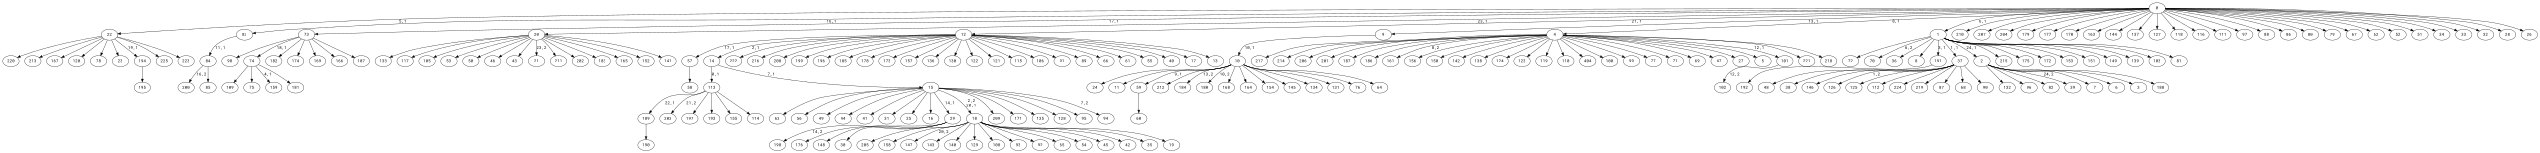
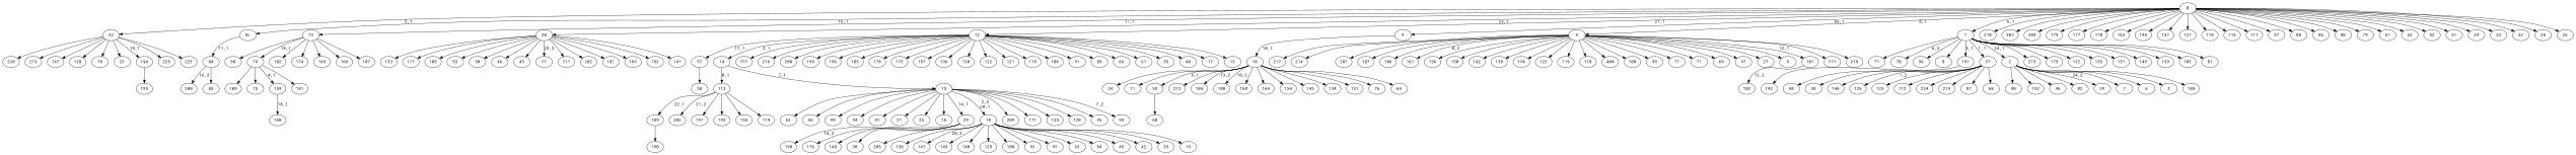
  digraph {
    fontname="Roboto Mono"
    node [fontname="Roboto Mono"]
    edge [fontname="Roboto Mono"]
    194
    195
    191
    192
    189
    190
    159
+   160
    113
    203
    197
    193
    155
    114
    101
    102
    84
    200
    85
    83
    74
    181
    109
    75
    73
    182
    174
    169
    166
    107
    98
    59
    60
    57
    58
    37
    224
    219
    146
    126
    125
    112
    90
    87
    68
    48
    38
    29
    198
    176
    148
    30
    22
    225
    223
    220
    213
    167
    120
    78
    23
    20
    211
    202
    183
    165
    152
    141
    133
    117
    105
    53
    50
    46
    43
    21
    18
    205
    158
    147
    143
    140
    129
    108
    93
    92
    65
    54
    45
    42
    35
    19
    15
    209
    171
    135
    128
    95
    94
    63
    56
    49
    44
    41
    31
    25
    16
    14
    12
    222
    216
    208
    199
    196
    185
    178
    173
    157
    136
    130
    122
    121
    115
    106
    91
    89
    66
    61
    55
    40
    17
    13
    10
    212
    184
    180
    168
    164
    154
    145
    134
    131
    76
    64
    24
    11
    9
    4
    221
    218
    217
    214
-   206
    201
    187
    186
    161
    156
    150
    142
    138
    124
    123
    119
    110
    n166 [label=404]
    100
    99
    77
    71
    69
    47
    27
    5
    2
    188
    132
    96
    82
    39
    7
    6
    3
    1
    215
    175
    172
    153
    151
    149
    139
    103
    81
    72
    70
    36
    8
    0
    210
    207
    204
    179
    177
    170
    163
    144
    137
    127
    118
    116
    111
    97
    88
    86
    80
    79
    67
    62
    52
    51
    34
    33
    32
    28
    26
    194 -> 195
    191 -> 192
    189 -> 190
+   159 -> 160 [label="18,2"]
    113 -> 189 [label="22,1"]
    113 -> 203 [label="21,2"]
    113 -> 197
    113 -> 193
    113 -> 155
    113 -> 114
    101 -> 102 [label="12,2"]
    84 -> 200 [label="16,2"]
    84 -> 85
    83 -> 84 [label="11,1"]
    74 -> 159 [label="4,1"]
    74 -> 181
    74 -> 109
    74 -> 75
    73 -> 74 [label="18,1"]
    73 -> 182
    73 -> 174
    73 -> 169
    73 -> 166
    73 -> 107
    73 -> 98
    59 -> 60
    57 -> 58
    37 -> 224
    37 -> 219
    37 -> 146
    37 -> 126 [label="1,2"]
    37 -> 125
    37 -> 112
-   37 -> 90
+   2 -> 90
    37 -> 87
    37 -> 68
    37 -> 48
    37 -> 38
    29 -> 198 [label="14,2"]
    29 -> 176
    29 -> 148
    29 -> 30
    22 -> 194 [label="19,1"]
    22 -> 225
    22 -> 223
    22 -> 220
    22 -> 213
    22 -> 167
    22 -> 120
    22 -> 78
    22 -> 23
    20 -> 211
    20 -> 202
    20 -> 183
    20 -> 165
    20 -> 152
    20 -> 141
    20 -> 133
    20 -> 117
    20 -> 105
    20 -> 53
    20 -> 50
    20 -> 46
    20 -> 43
    20 -> 21 [label="23,2"]
    18 -> 205
    18 -> 158
    18 -> 147 [label="20,2"]
    18 -> 143
    18 -> 140
    18 -> 129
    18 -> 108
    18 -> 93
    18 -> 92
    18 -> 65
    18 -> 54
    18 -> 45
    18 -> 42
    18 -> 35
    18 -> 19
    15 -> 29 [label="14,1"]
    15 -> 18 [label="2,2\n20,1"]
    15 -> 209
    15 -> 171
    15 -> 135
    15 -> 128
    15 -> 95
    15 -> 94 [label="7,2"]
    15 -> 63
    15 -> 56
    15 -> 49
    15 -> 44
    15 -> 41
    15 -> 31
    15 -> 25
    15 -> 16
    14 -> 113 [label="0,1"]
    14 -> 15 [label="7,1"]
    12 -> 57 [label="17,1"]
    12 -> 14 [label="2,1"]
    12 -> 222
    12 -> 216
    12 -> 208
    12 -> 199
    12 -> 196
    12 -> 185
    12 -> 178
    12 -> 173
    12 -> 157
    12 -> 136
    12 -> 130
    12 -> 122
    12 -> 121
    12 -> 115
    12 -> 106
    12 -> 91
    12 -> 89
    12 -> 66
    12 -> 61
    12 -> 55
    12 -> 40
    12 -> 17
    12 -> 13
    10 -> 59 [label="9,1"]
    10 -> 212
    10 -> 184 [label="13,2"]
    10 -> 180 [label="10,2"]
    10 -> 168
    10 -> 164
    10 -> 154
    10 -> 145
    10 -> 134
    10 -> 131
    10 -> 76
    10 -> 64
    10 -> 24
    10 -> 11
    9 -> 10 [label="10,1"]
    4 -> 101 [label="12,1"]
    4 -> 221
    4 -> 218
    4 -> 217
    4 -> 214
-   4 -> 206
    4 -> 201
    4 -> 187
    4 -> 186
    4 -> 161 [label="8,2"]
    4 -> 156
    4 -> 150
    4 -> 142
    4 -> 138
    4 -> 124
    4 -> 123
    4 -> 119
    4 -> 110
    4 -> n166
    4 -> 100
    4 -> 99
    4 -> 77
    4 -> 71
    4 -> 69
    4 -> 47
    4 -> 27
    4 -> 5
    2 -> 188
    2 -> 132
    2 -> 96
    2 -> 82
    2 -> 39 [label="24,2"]
    2 -> 7
    2 -> 6
    2 -> 3
    1 -> 191 [label="3,1"]
    1 -> 37 [label="1,1"]
    1 -> 2 [label="24,1"]
    1 -> 215
    1 -> 175
    1 -> 172
    1 -> 153
    1 -> 151
    1 -> 149
    1 -> 139
    1 -> 103
    1 -> 81
    1 -> 72
    1 -> 70 [label="6,2"]
    1 -> 36
    1 -> 8
    0 -> 83 [label="16,1"]
    0 -> 73 [label="17,1"]
    0 -> 22 [label="5,1"]
    0 -> 20 [label="23,1"]
    0 -> 12 [label="21,1"]
-   0 -> 9 [label="13,1"]
+   0 -> 9 [label="83,1"]
    0 -> 4 [label="8,1"]
    0 -> 1 [label="6,1"]
    0 -> 210
    0 -> 207
    0 -> 204
    0 -> 179
    0 -> 177
    0 -> 170
    0 -> 163
    0 -> 144
    0 -> 137
    0 -> 127
    0 -> 118
    0 -> 116
    0 -> 111
    0 -> 97
    0 -> 88
    0 -> 86
    0 -> 80
    0 -> 79
    0 -> 67
    0 -> 62
    0 -> 52
    0 -> 51
    0 -> 34
    0 -> 33
    0 -> 32
    0 -> 28
    0 -> 26
  }
